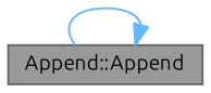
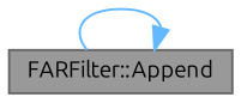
  digraph {
    rankdir=RL
    fontname=Ubuntu
-   n1 [color=gray40 fillcolor=grey60 fontcolor=black fontname=Ubuntu fontsize=10 height=0.2 label="Append::Append" shape=box style=filled width=0.4]
+   n1 [color=gray40 fillcolor=grey60 fontcolor=black fontname=Ubuntu fontsize=10 height=0.2 label="FARFilter::Append" shape=box style=filled width=0.4]
    n1 -> n1 [color=steelblue1 dir=back fontname=Ubuntu fontsize=10 labelfontname=Helvetica labelfontsize=10 style=solid]
  }
